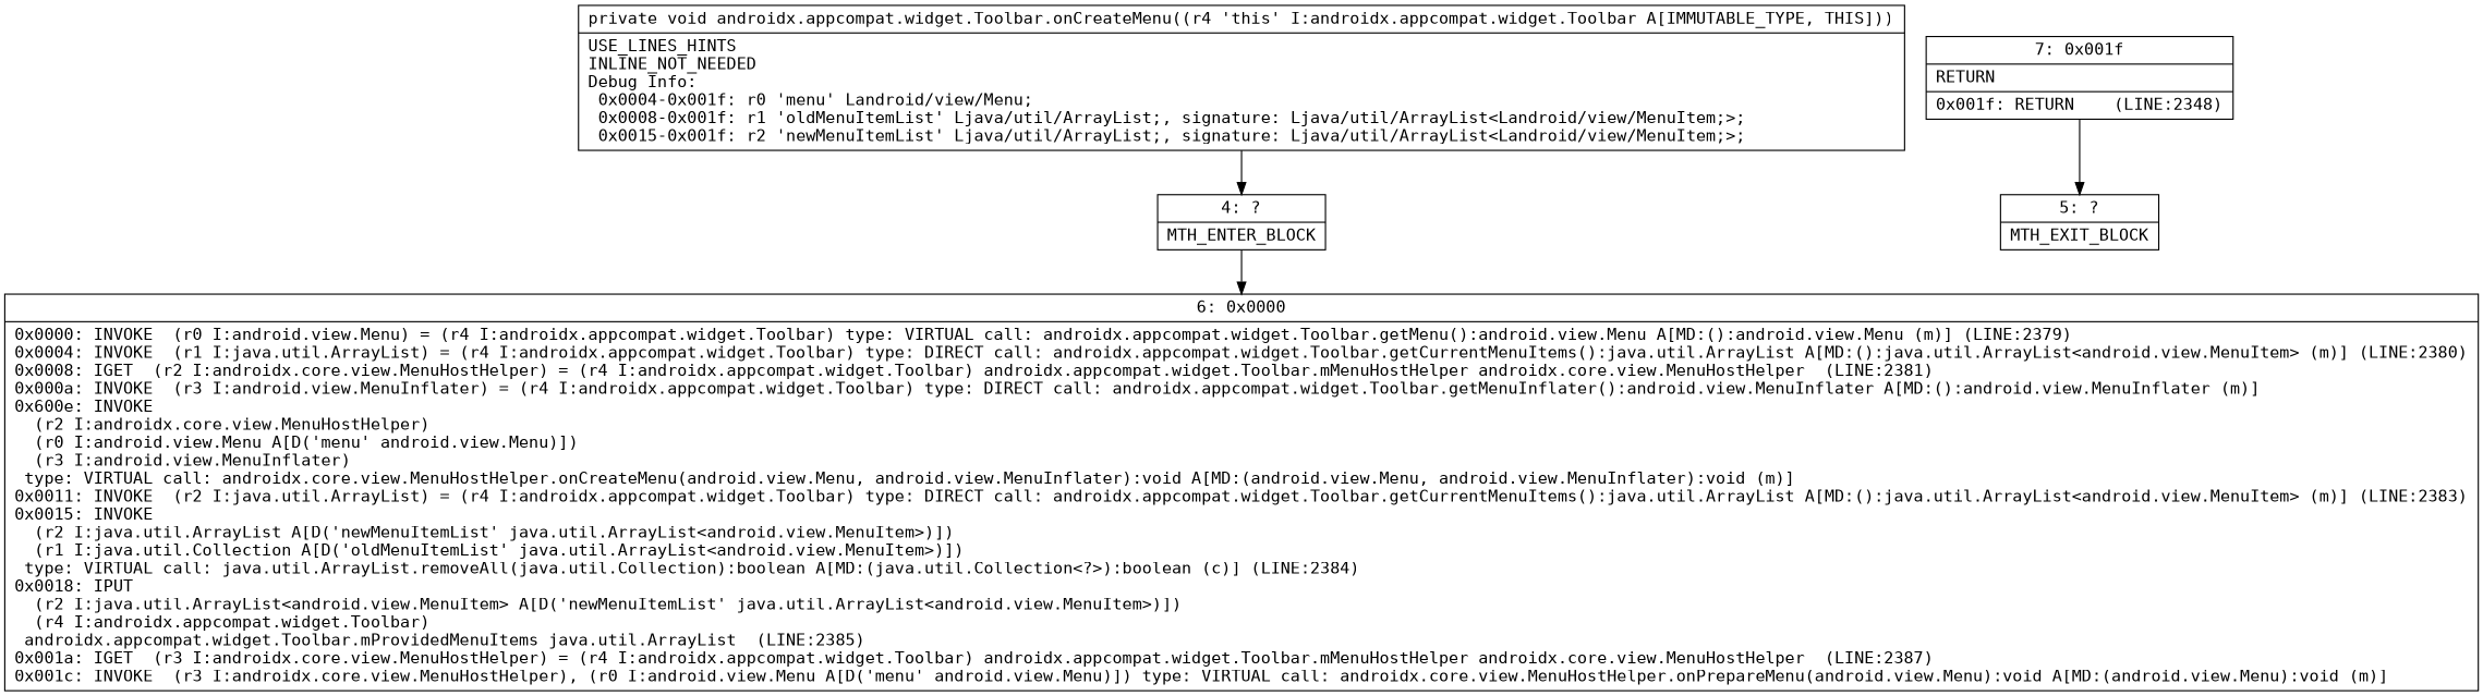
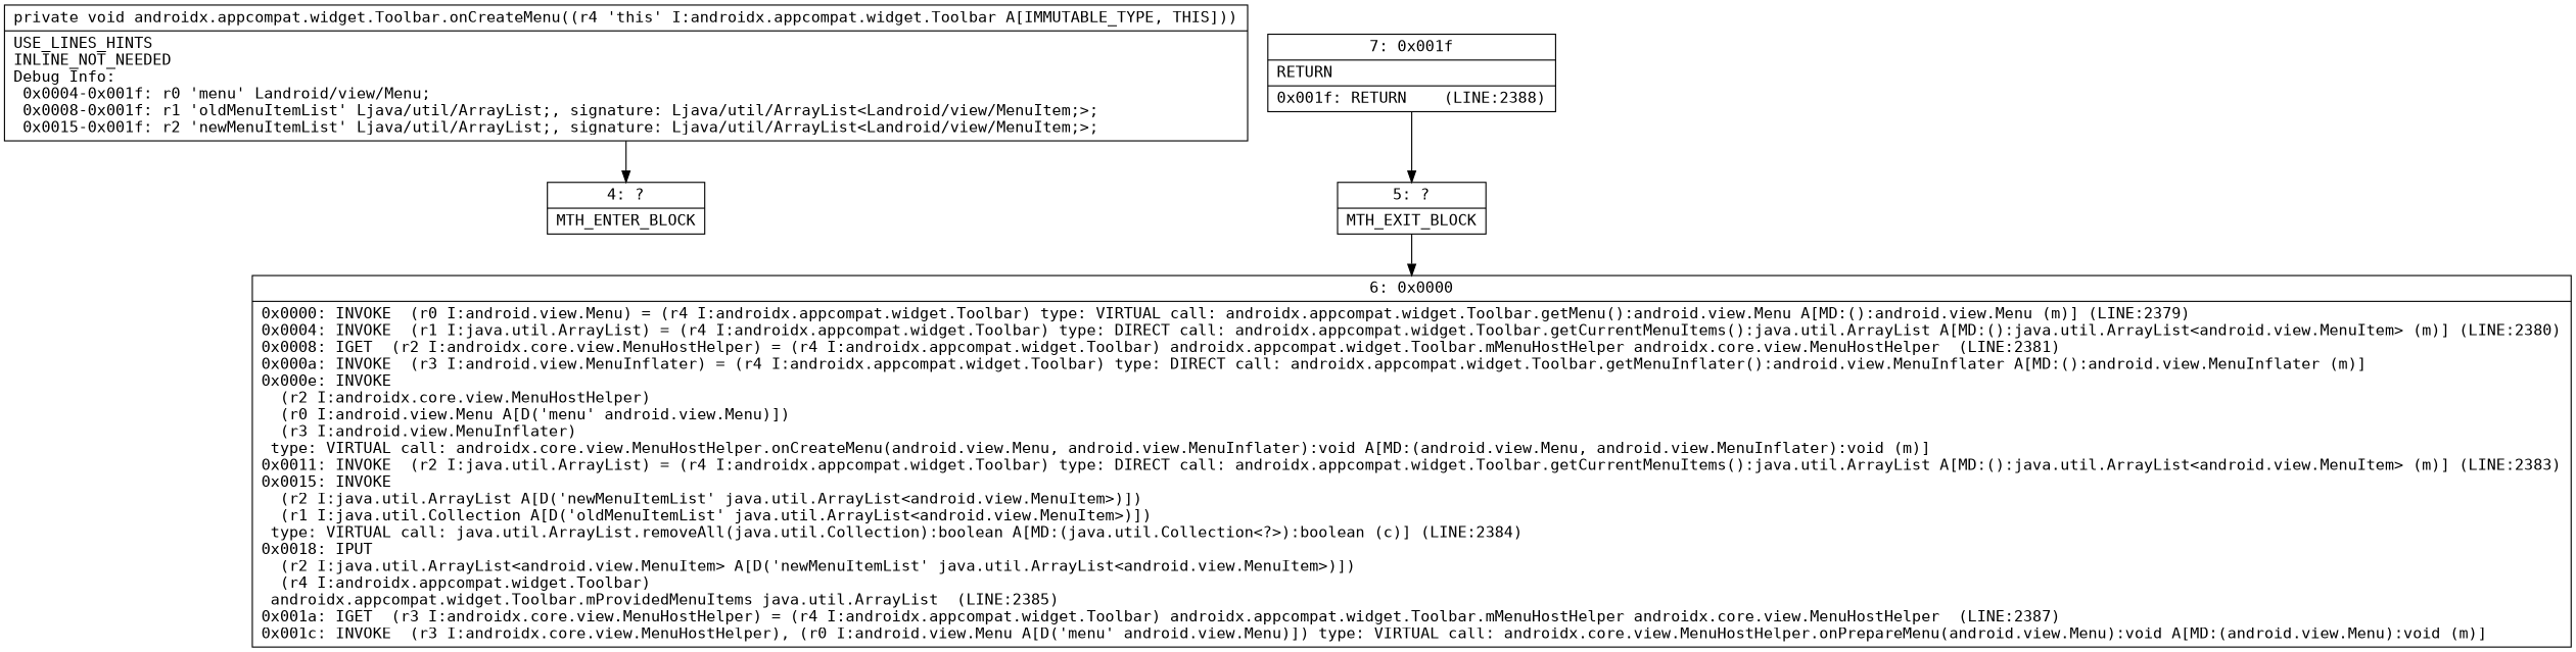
  digraph {
    fontname="DejaVu Sans Mono"
    node [fontname="DejaVu Sans Mono" shape=record]
    edge [fontname="DejaVu Sans Mono"]
    n1 [label="{4\:\ ?|MTH_ENTER_BLOCK\l}"]
-   n2 [label="{6\:\ 0x0000|0x0000: INVOKE  (r0 I:android.view.Menu) = (r4 I:androidx.appcompat.widget.Toolbar) type: VIRTUAL call: androidx.appcompat.widget.Toolbar.getMenu():android.view.Menu A[MD:():android.view.Menu (m)] (LINE:2379)\l0x0004: INVOKE  (r1 I:java.util.ArrayList) = (r4 I:androidx.appcompat.widget.Toolbar) type: DIRECT call: androidx.appcompat.widget.Toolbar.getCurrentMenuItems():java.util.ArrayList A[MD:():java.util.ArrayList\<android.view.MenuItem\> (m)] (LINE:2380)\l0x0008: IGET  (r2 I:androidx.core.view.MenuHostHelper) = (r4 I:androidx.appcompat.widget.Toolbar) androidx.appcompat.widget.Toolbar.mMenuHostHelper androidx.core.view.MenuHostHelper  (LINE:2381)\l0x000a: INVOKE  (r3 I:android.view.MenuInflater) = (r4 I:androidx.appcompat.widget.Toolbar) type: DIRECT call: androidx.appcompat.widget.Toolbar.getMenuInflater():android.view.MenuInflater A[MD:():android.view.MenuInflater (m)]\l0x600e: INVOKE  \l  (r2 I:androidx.core.view.MenuHostHelper)\l  (r0 I:android.view.Menu A[D('menu' android.view.Menu)])\l  (r3 I:android.view.MenuInflater)\l type: VIRTUAL call: androidx.core.view.MenuHostHelper.onCreateMenu(android.view.Menu, android.view.MenuInflater):void A[MD:(android.view.Menu, android.view.MenuInflater):void (m)]\l0x0011: INVOKE  (r2 I:java.util.ArrayList) = (r4 I:androidx.appcompat.widget.Toolbar) type: DIRECT call: androidx.appcompat.widget.Toolbar.getCurrentMenuItems():java.util.ArrayList A[MD:():java.util.ArrayList\<android.view.MenuItem\> (m)] (LINE:2383)\l0x0015: INVOKE  \l  (r2 I:java.util.ArrayList A[D('newMenuItemList' java.util.ArrayList\<android.view.MenuItem\>)])\l  (r1 I:java.util.Collection A[D('oldMenuItemList' java.util.ArrayList\<android.view.MenuItem\>)])\l type: VIRTUAL call: java.util.ArrayList.removeAll(java.util.Collection):boolean A[MD:(java.util.Collection\<?\>):boolean (c)] (LINE:2384)\l0x0018: IPUT  \l  (r2 I:java.util.ArrayList\<android.view.MenuItem\> A[D('newMenuItemList' java.util.ArrayList\<android.view.MenuItem\>)])\l  (r4 I:androidx.appcompat.widget.Toolbar)\l androidx.appcompat.widget.Toolbar.mProvidedMenuItems java.util.ArrayList  (LINE:2385)\l0x001a: IGET  (r3 I:androidx.core.view.MenuHostHelper) = (r4 I:androidx.appcompat.widget.Toolbar) androidx.appcompat.widget.Toolbar.mMenuHostHelper androidx.core.view.MenuHostHelper  (LINE:2387)\l0x001c: INVOKE  (r3 I:androidx.core.view.MenuHostHelper), (r0 I:android.view.Menu A[D('menu' android.view.Menu)]) type: VIRTUAL call: androidx.core.view.MenuHostHelper.onPrepareMenu(android.view.Menu):void A[MD:(android.view.Menu):void (m)]\l}"]
-   n3 [label="{7\:\ 0x001f|RETURN\l|0x001f: RETURN    (LINE:2348)\l}"]
+   n2 [label="{6\:\ 0x0000|0x0000: INVOKE  (r0 I:android.view.Menu) = (r4 I:androidx.appcompat.widget.Toolbar) type: VIRTUAL call: androidx.appcompat.widget.Toolbar.getMenu():android.view.Menu A[MD:():android.view.Menu (m)] (LINE:2379)\l0x0004: INVOKE  (r1 I:java.util.ArrayList) = (r4 I:androidx.appcompat.widget.Toolbar) type: DIRECT call: androidx.appcompat.widget.Toolbar.getCurrentMenuItems():java.util.ArrayList A[MD:():java.util.ArrayList\<android.view.MenuItem\> (m)] (LINE:2380)\l0x0008: IGET  (r2 I:androidx.core.view.MenuHostHelper) = (r4 I:androidx.appcompat.widget.Toolbar) androidx.appcompat.widget.Toolbar.mMenuHostHelper androidx.core.view.MenuHostHelper  (LINE:2381)\l0x000a: INVOKE  (r3 I:android.view.MenuInflater) = (r4 I:androidx.appcompat.widget.Toolbar) type: DIRECT call: androidx.appcompat.widget.Toolbar.getMenuInflater():android.view.MenuInflater A[MD:():android.view.MenuInflater (m)]\l0x000e: INVOKE  \l  (r2 I:androidx.core.view.MenuHostHelper)\l  (r0 I:android.view.Menu A[D('menu' android.view.Menu)])\l  (r3 I:android.view.MenuInflater)\l type: VIRTUAL call: androidx.core.view.MenuHostHelper.onCreateMenu(android.view.Menu, android.view.MenuInflater):void A[MD:(android.view.Menu, android.view.MenuInflater):void (m)]\l0x0011: INVOKE  (r2 I:java.util.ArrayList) = (r4 I:androidx.appcompat.widget.Toolbar) type: DIRECT call: androidx.appcompat.widget.Toolbar.getCurrentMenuItems():java.util.ArrayList A[MD:():java.util.ArrayList\<android.view.MenuItem\> (m)] (LINE:2383)\l0x0015: INVOKE  \l  (r2 I:java.util.ArrayList A[D('newMenuItemList' java.util.ArrayList\<android.view.MenuItem\>)])\l  (r1 I:java.util.Collection A[D('oldMenuItemList' java.util.ArrayList\<android.view.MenuItem\>)])\l type: VIRTUAL call: java.util.ArrayList.removeAll(java.util.Collection):boolean A[MD:(java.util.Collection\<?\>):boolean (c)] (LINE:2384)\l0x0018: IPUT  \l  (r2 I:java.util.ArrayList\<android.view.MenuItem\> A[D('newMenuItemList' java.util.ArrayList\<android.view.MenuItem\>)])\l  (r4 I:androidx.appcompat.widget.Toolbar)\l androidx.appcompat.widget.Toolbar.mProvidedMenuItems java.util.ArrayList  (LINE:2385)\l0x001a: IGET  (r3 I:androidx.core.view.MenuHostHelper) = (r4 I:androidx.appcompat.widget.Toolbar) androidx.appcompat.widget.Toolbar.mMenuHostHelper androidx.core.view.MenuHostHelper  (LINE:2387)\l0x001c: INVOKE  (r3 I:androidx.core.view.MenuHostHelper), (r0 I:android.view.Menu A[D('menu' android.view.Menu)]) type: VIRTUAL call: androidx.core.view.MenuHostHelper.onPrepareMenu(android.view.Menu):void A[MD:(android.view.Menu):void (m)]\l}"]
+   n3 [label="{7\:\ 0x001f|RETURN\l|0x001f: RETURN    (LINE:2388)\l}"]
    n4 [label="{5\:\ ?|MTH_EXIT_BLOCK\l}"]
    n5 [label="{private void androidx.appcompat.widget.Toolbar.onCreateMenu((r4 'this' I:androidx.appcompat.widget.Toolbar A[IMMUTABLE_TYPE, THIS]))  | USE_LINES_HINTS\lINLINE_NOT_NEEDED\lDebug Info:\l  0x0004\-0x001f: r0 'menu' Landroid\/view\/Menu;\l  0x0008\-0x001f: r1 'oldMenuItemList' Ljava\/util\/ArrayList;, signature: Ljava\/util\/ArrayList\<Landroid\/view\/MenuItem;\>;\l  0x0015\-0x001f: r2 'newMenuItemList' Ljava\/util\/ArrayList;, signature: Ljava\/util\/ArrayList\<Landroid\/view\/MenuItem;\>;\l}"]
-   n1 -> n2
+   n4 -> n2
    n3 -> n4
    n5 -> n1
  }
